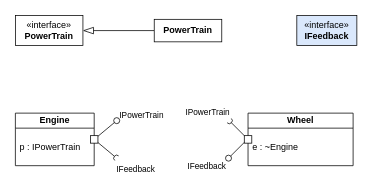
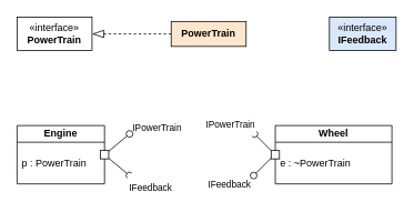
  <mxCell id="0" />
  <mxCell id="1" parent="0" />
  <mxCell id="2" value="«interface»&lt;br&gt;&lt;b&gt;PowerTrain&lt;/b&gt;" style="fontStyle=0;html=1;whiteSpace=wrap;" vertex="1" parent="1"><mxGeometry x="20" width="90" height="40" as="geometry" y="20" /></mxCell>
- <mxCell id="3" style="edgeStyle=orthogonalEdgeStyle;rounded=0;orthogonalLoop=1;jettySize=auto;html=1;entryX=1;entryY=0.5;entryDx=0;entryDy=0;endArrow=blockThin;endFill=0;dashed=0;endSize=12;" edge="1" parent="1" source="4" target="2"><mxGeometry relative="1" as="geometry" /></mxCell>
- <mxCell id="4" value="&lt;b&gt;PowerTrain&lt;/b&gt;" style="fontStyle=0;html=1;whiteSpace=wrap;" vertex="1" parent="1"><mxGeometry x="205" y="25" width="90" height="30" as="geometry" /></mxCell>
+ <mxCell id="3" style="edgeStyle=orthogonalEdgeStyle;rounded=0;orthogonalLoop=1;jettySize=auto;html=1;entryX=1;entryY=0.5;entryDx=0;entryDy=0;endArrow=blockThin;endFill=0;dashed=1;endSize=12;" edge="1" parent="1" source="4" target="2"><mxGeometry relative="1" as="geometry" /></mxCell>
+ <mxCell id="4" value="&lt;b&gt;PowerTrain&lt;/b&gt;" style="fontStyle=0;html=1;whiteSpace=wrap;fillColor=#ffe6cc;" vertex="1" parent="1"><mxGeometry x="205" y="25" width="90" height="30" as="geometry" /></mxCell>
  <mxCell id="5" value="«interface»&lt;br&gt;&lt;b&gt;IFeedback&lt;/b&gt;" style="fontStyle=0;html=1;whiteSpace=wrap;fillColor=#dae8fc;" vertex="1" parent="1"><mxGeometry x="395" width="80" height="40" as="geometry" y="20" /></mxCell>
  <mxCell id="6" value="&lt;b&gt;Engine&lt;/b&gt;" style="swimlane;fontStyle=0;align=center;verticalAlign=middle;childLayout=stackLayout;horizontal=1;startSize=20;horizontalStack=0;resizeParent=1;resizeParentMax=0;resizeLast=0;collapsible=0;marginBottom=0;html=1;whiteSpace=wrap;" vertex="1" parent="1"><mxGeometry x="20" y="150" width="105" height="70" as="geometry" /></mxCell>
- <mxCell id="7" value="p : IPowerTrain" style="text;html=1;strokeColor=none;fillColor=none;align=left;verticalAlign=middle;spacingLeft=4;spacingRight=4;overflow=hidden;rotatable=0;points=[[0,0.5],[1,0.5]];portConstraint=eastwest;whiteSpace=wrap;" vertex="1" parent="6"><mxGeometry y="20" width="105" height="50" as="geometry" /></mxCell>
+ <mxCell id="7" value="p : PowerTrain" style="text;html=1;strokeColor=none;fillColor=none;align=left;verticalAlign=middle;spacingLeft=4;spacingRight=4;overflow=hidden;rotatable=0;points=[[0,0.5],[1,0.5]];portConstraint=eastwest;whiteSpace=wrap;" vertex="1" parent="6"><mxGeometry y="20" width="105" height="50" as="geometry" /></mxCell>
  <mxCell id="8" value="&lt;b&gt;Wheel&lt;/b&gt;" style="swimlane;fontStyle=0;align=center;verticalAlign=middle;childLayout=stackLayout;horizontal=1;startSize=20;horizontalStack=0;resizeParent=1;resizeParentMax=0;resizeLast=0;collapsible=0;marginBottom=0;html=1;whiteSpace=wrap;" vertex="1" parent="1"><mxGeometry x="330" y="150" width="140" height="70" as="geometry" /></mxCell>
- <mxCell id="9" value="e : ~Engine" style="text;html=1;strokeColor=none;fillColor=none;align=left;verticalAlign=middle;spacingLeft=4;spacingRight=4;overflow=hidden;rotatable=0;points=[[0,0.5],[1,0.5]];portConstraint=eastwest;whiteSpace=wrap;" vertex="1" parent="8"><mxGeometry y="20" width="140" height="50" as="geometry" /></mxCell>
+ <mxCell id="9" value="e : ~PowerTrain" style="text;html=1;strokeColor=none;fillColor=none;align=left;verticalAlign=middle;spacingLeft=4;spacingRight=4;overflow=hidden;rotatable=0;points=[[0,0.5],[1,0.5]];portConstraint=eastwest;whiteSpace=wrap;" vertex="1" parent="8"><mxGeometry y="20" width="140" height="50" as="geometry" /></mxCell>
  <mxCell id="10" value="IFeedback" style="html=1;verticalAlign=top;labelBackgroundColor=none;startArrow=oval;startFill=0;startSize=8;endArrow=none;rounded=0;entryX=0;entryY=0.5;entryDx=0;entryDy=0;align=right;" edge="1" parent="1"><mxGeometry x="-1" y="3" relative="1" as="geometry"><mxPoint x="304" y="210" as="sourcePoint" /><mxPoint x="329" y="185" as="targetPoint" /></mxGeometry></mxCell>
  <mxCell id="11" value="IPowerTrain" style="html=1;verticalAlign=bottom;labelBackgroundColor=none;startArrow=halfCircle;startFill=0;startSize=2;endArrow=none;rounded=0;entryX=0;entryY=0.5;entryDx=0;entryDy=0;align=right;" edge="1" parent="1" target="8"><mxGeometry x="-1" y="3" relative="1" as="geometry"><mxPoint x="305" y="160" as="sourcePoint" /><mxPoint x="485" y="270" as="targetPoint" /></mxGeometry></mxCell>
  <mxCell id="12" value="" style="fontStyle=0;labelPosition=right;verticalLabelPosition=middle;align=left;verticalAlign=middle;spacingLeft=2;" vertex="1" parent="1"><mxGeometry x="325" y="180" width="10" height="10" as="geometry" /></mxCell>
  <mxCell id="13" value="IPowerTrain" style="html=1;verticalAlign=bottom;labelBackgroundColor=none;startArrow=oval;startFill=0;startSize=8;endArrow=none;rounded=0;entryX=1;entryY=0.5;entryDx=0;entryDy=0;align=left;" edge="1" parent="1" target="6"><mxGeometry x="-1" y="3" relative="1" as="geometry"><mxPoint x="155" y="160" as="sourcePoint" /><mxPoint x="435" y="280" as="targetPoint" /></mxGeometry></mxCell>
  <mxCell id="14" value="IFeedback" style="html=1;verticalAlign=top;labelBackgroundColor=none;startArrow=halfCircle;startFill=0;startSize=2;endArrow=none;rounded=0;entryX=1;entryY=0.5;entryDx=0;entryDy=0;align=left;" edge="1" parent="1" target="6"><mxGeometry x="-1" y="3" relative="1" as="geometry"><mxPoint x="155" y="210" as="sourcePoint" /><mxPoint x="125" y="190" as="targetPoint" /></mxGeometry></mxCell>
  <mxCell id="15" value="" style="fontStyle=0;labelPosition=right;verticalLabelPosition=middle;align=left;verticalAlign=middle;spacingLeft=2;" vertex="1" parent="1"><mxGeometry x="120" y="180" width="10" height="10" as="geometry" /></mxCell>
